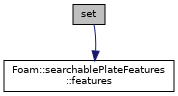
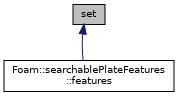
  digraph {
    rankdir=TB
    node [color=black fontname=Helvetica fontsize=10 shape=record]
    n1 [fillcolor=grey75 fontcolor=black height=0.2 label=set style=filled width=0.4]
    n2 [height=0.2 label="Foam::searchablePlateFeatures\l::features" width=0.4]
-   n2 -> n1 [color=midnightblue dir=back fontname=Helvetica fontsize=10 labelfontname=Helvetica labelfontsize=10 style=solid]
+   n1 -> n2 [color=midnightblue dir=back fontname=Helvetica fontsize=10 labelfontname=Helvetica labelfontsize=10 style=solid]
  }
